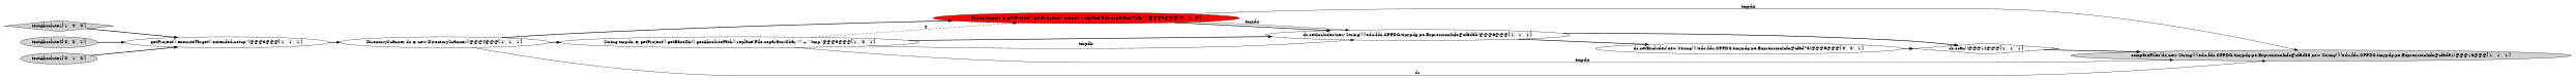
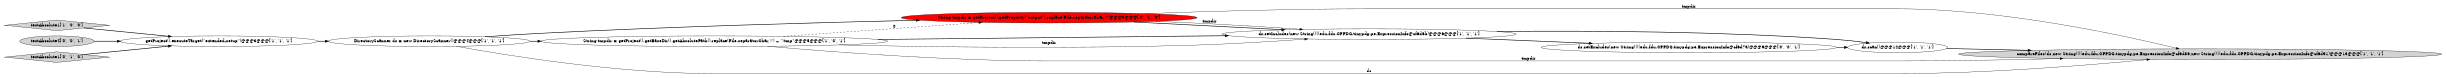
  digraph {
    rankdir=LR
    node [fillcolor=white shape=ellipse style=filled]
    edge [style=bold]
    n1 [fillcolor=lightgray label="compareFiles(ds,new String((((edu.fdu.CPPDG.tinypdg.pe.ExpressionInfo@cf6d86,new String((((edu.fdu.CPPDG.tinypdg.pe.ExpressionInfo@cf6d91)@@@13@@@['1', '1', '1']"]
    n2 [label="String tmpdir = getProject().getBaseDir().getAbsolutePath().replace(File.separatorChar,'/') + \"/tmp\"@@@5@@@['1', '0', '1']"]
    n3 [fillcolor=red label="String tmpdir = getProject().getProperty(\"output\").replace(File.separatorChar,'/')@@@5@@@['0', '1', '0']"]
    n4 [label="ds.setIncludes(new String((((edu.fdu.CPPDG.tinypdg.pe.ExpressionInfo@cf6d6b)@@@6@@@['1', '1', '1']"]
    n5 [label="ds.setExcludes(new String((((edu.fdu.CPPDG.tinypdg.pe.ExpressionInfo@cf6d7a)@@@9@@@['0', '0', '1']"]
-   n6 [label="ds.scan()@@@12@@@['1', '1', '1']" shape=diamond]
+   n6 [label="ds.scan()@@@12@@@['1', '1', '1']"]
    n7 [label="DirectoryScanner ds = new DirectoryScanner()@@@4@@@['1', '1', '1']"]
    n8 [fillcolor=lightgray label="testAbsolute1['1', '0', '0']" shape=diamond]
    n9 [label="getProject().executeTarget(\"extended-setup\")@@@3@@@['1', '1', '1']"]
    n10 [fillcolor=lightgray label="testAbsolute4['0', '0', '1']"]
-   n11 [fillcolor=lightgray label="testAbsolute1['0', '1', '0']"]
+   n11 [fillcolor=lightgray label="testAbsolute1['0', '1', '0']" shape=diamond]
    n2 -> n1 [label=tmpdir style=solid]
    n2 -> n3 [label=0 style=dashed]
    n2 -> n4
    n2 -> n4 [label=tmpdir style=solid]
    n3 -> n1 [label=tmpdir style=solid]
    n3 -> n4 [label=tmpdir style=solid]
    n3 -> n4
    n4 -> n5
    n4 -> n6
    n5 -> n6
    n6 -> n1
    n7 -> n1 [label=ds style=solid]
    n7 -> n2
    n7 -> n3
    n8 -> n9
    n9 -> n7
    n10 -> n9
    n11 -> n9
  }
